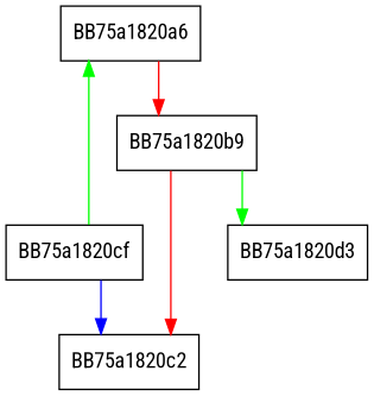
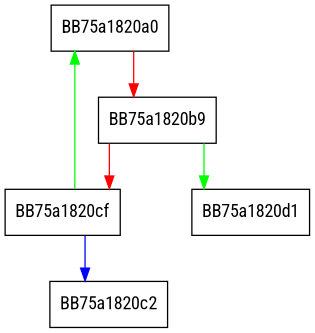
  digraph {
    fontname="Roboto Condensed"
    splines=ortho
    node [fontname="Roboto Condensed" shape=box]
    edge [color=red fontname="Roboto Condensed"]
-   BB75a1820a0 [label=BB75a1820a6]
+   BB75a1820a0
    BB75a1820b9
    BB75a1820cf
    BB75a1820c2
-   BB75a1820d3
+   BB75a1820d3 [label=BB75a1820d1]
    BB75a1820a0 -> BB75a1820b9
-   BB75a1820b9 -> BB75a1820c2
+   BB75a1820b9 -> BB75a1820cf
    BB75a1820b9 -> BB75a1820d3 [color=green]
    BB75a1820cf -> BB75a1820a0 [color=green]
    BB75a1820cf -> BB75a1820c2 [color=blue]
  }
